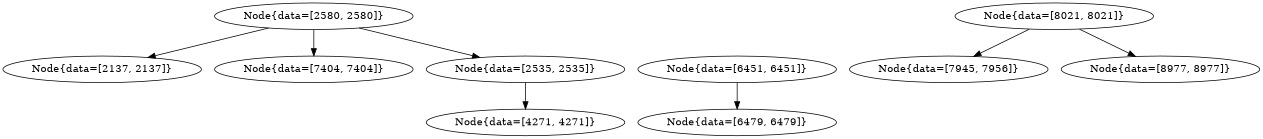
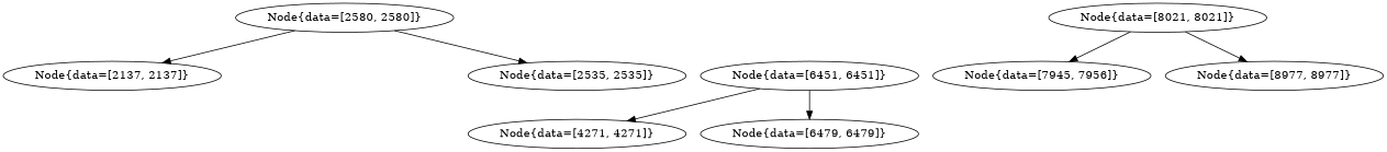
  digraph {
    n1 [label="Node{data=[2580, 2580]}"]
    n2 [label="Node{data=[2137, 2137]}"]
-   n3 [label="Node{data=[7404, 7404]}"]
    n4 [label="Node{data=[2535, 2535]}"]
    n5 [label="Node{data=[6451, 6451]}"]
    n6 [label="Node{data=[4271, 4271]}"]
    n7 [label="Node{data=[6479, 6479]}"]
    n8 [label="Node{data=[8021, 8021]}"]
    n9 [label="Node{data=[7945, 7956]}"]
    n10 [label="Node{data=[8977, 8977]}"]
    n1 -> n2
-   n1 -> n3
    n1 -> n4
-   n4 -> n6
+   n5 -> n6
    n5 -> n7
    n8 -> n9
    n8 -> n10
  }
